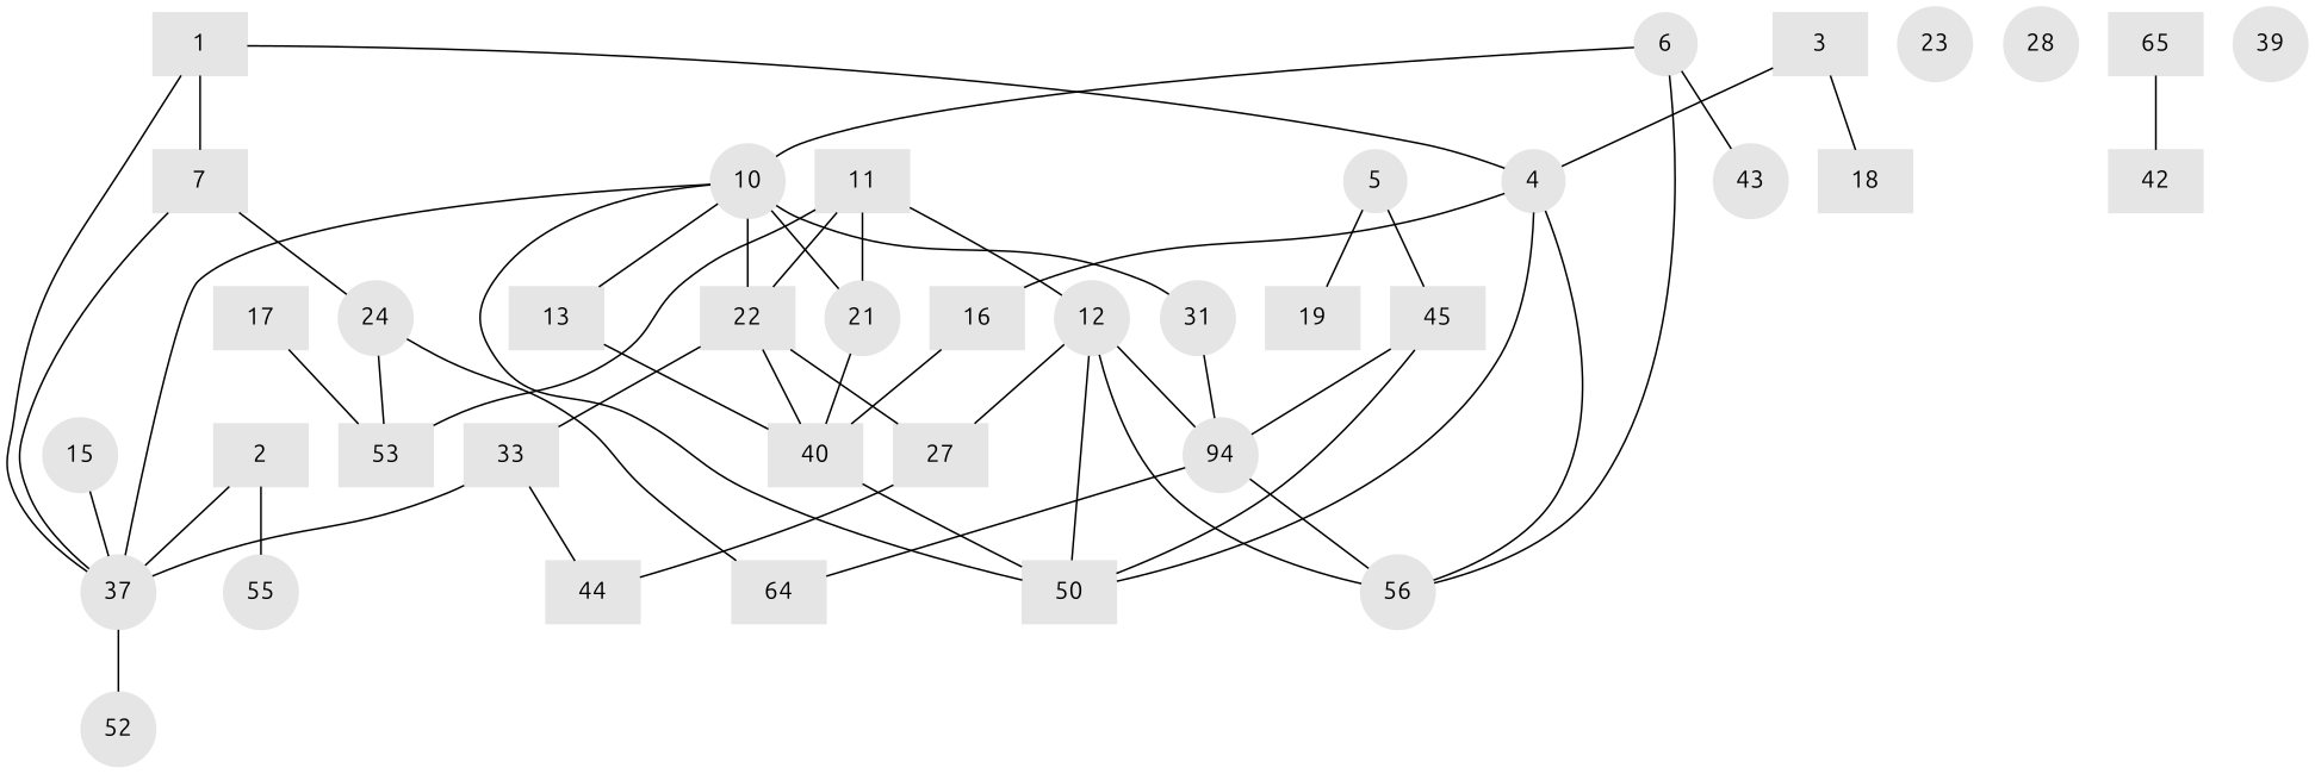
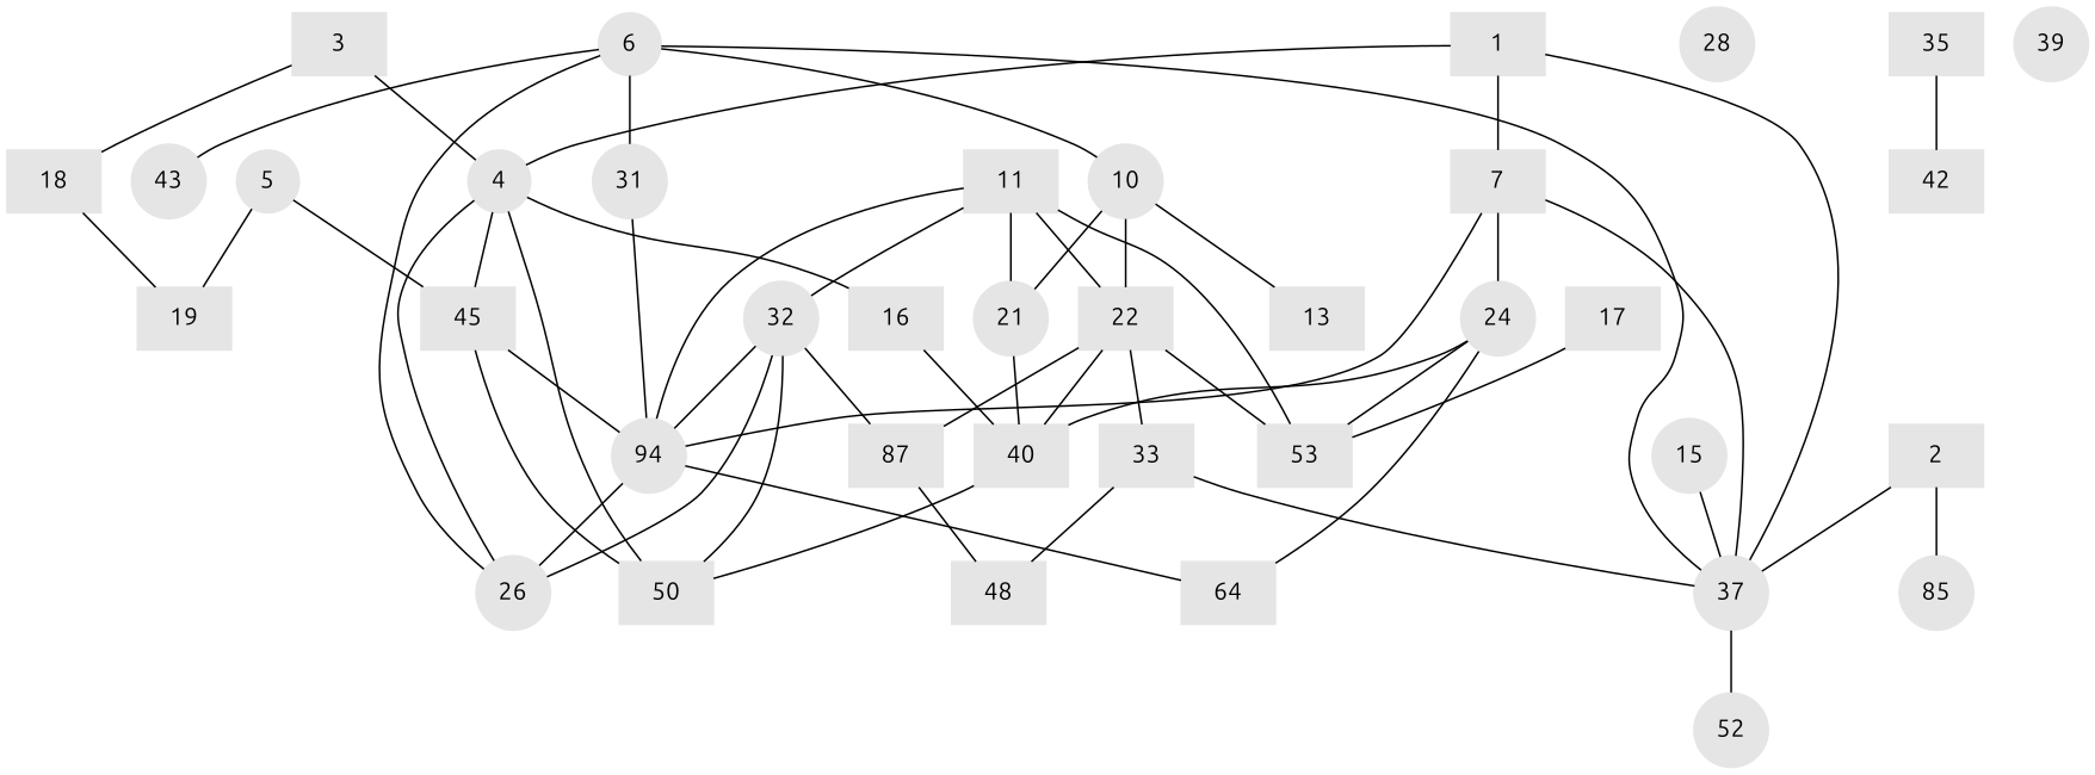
  graph {
    fontname=Ubuntu
    node [color=gray90 fontname=Ubuntu shape=box style=filled]
    edge [fontname=Ubuntu]
    1 [super="+51"]
    4 [shape=circle super="+9"]
    7 [super="+8"]
    37 [shape=circle super="+48"]
    16
    45 [super="+49"]
    50 [super="+58"]
-   56 [shape=circle super="+59"]
+   56 [shape=circle super="+59" label=26]
    24 [shape=circle super="+29"]
    n10 [label=94 shape=circle super="+63"]
    19 [super="+20"]
    52 [shape=circle]
    2 [super="+32"]
-   55 [shape=circle]
+   55 [shape=circle label=85]
    3 [super="+34"]
    18 [super="+61"]
    40 [super="+41"]
    5 [shape=circle super="+36"]
    6 [shape=circle super="+25"]
    10 [shape=circle super="+62"]
    31 [shape=circle super="+60"]
    43 [shape=circle]
    21 [shape=circle]
    13
    22 [super="+26"]
    53 [super="+57"]
    64
-   27 [super="+46"]
+   27 [super="+46" label=87]
    33 [super="+65"]
    11 [super="+47"]
-   12 [shape=circle super="+38"]
-   44
+   12 [shape=circle super="+38" label=32]
+   44 [label=48]
    15 [shape=circle]
    17
-   23 [shape=circle]
    28 [shape=circle]
-   35 [label=65]
+   35
    42
    39 [shape=circle]
    1 -- 4
    1 -- 7
    1 -- 37
    4 -- 16
+   4 -- 45
    4 -- 50
    4 -- 56
    7 -- 37
    7 -- 24
+   7 -- n10
    37 -- 52
    16 -- 40
    45 -- 50
    45 -- n10
-   13 -- 40
+   24 -- 40
    24 -- 53
    24 -- 64
    n10 -- 56
    n10 -- 64
    2 -- 37
    2 -- 55
    3 -- 4
    3 -- 18
+   18 -- 19
    40 -- 50
    5 -- 45
    5 -- 19
-   10 -- 37
+   6 -- 37
    6 -- 56
    6 -- 10
-   10 -- 31
+   6 -- 31
    6 -- 43
-   10 -- 50
    10 -- 21
    10 -- 13
    10 -- 22
    31 -- n10
    21 -- 40
    22 -- 40
+   22 -- 53
    22 -- 27
    22 -- 33
    27 -- 44
    33 -- 37
    33 -- 44
+   11 -- n10
    11 -- 21
    11 -- 22 [weight=2]
    11 -- 53
    11 -- 12 [weight=2]
    12 -- 50
    12 -- 56
    12 -- n10
    12 -- 27
    15 -- 37
    17 -- 53
    35 -- 42
  }
